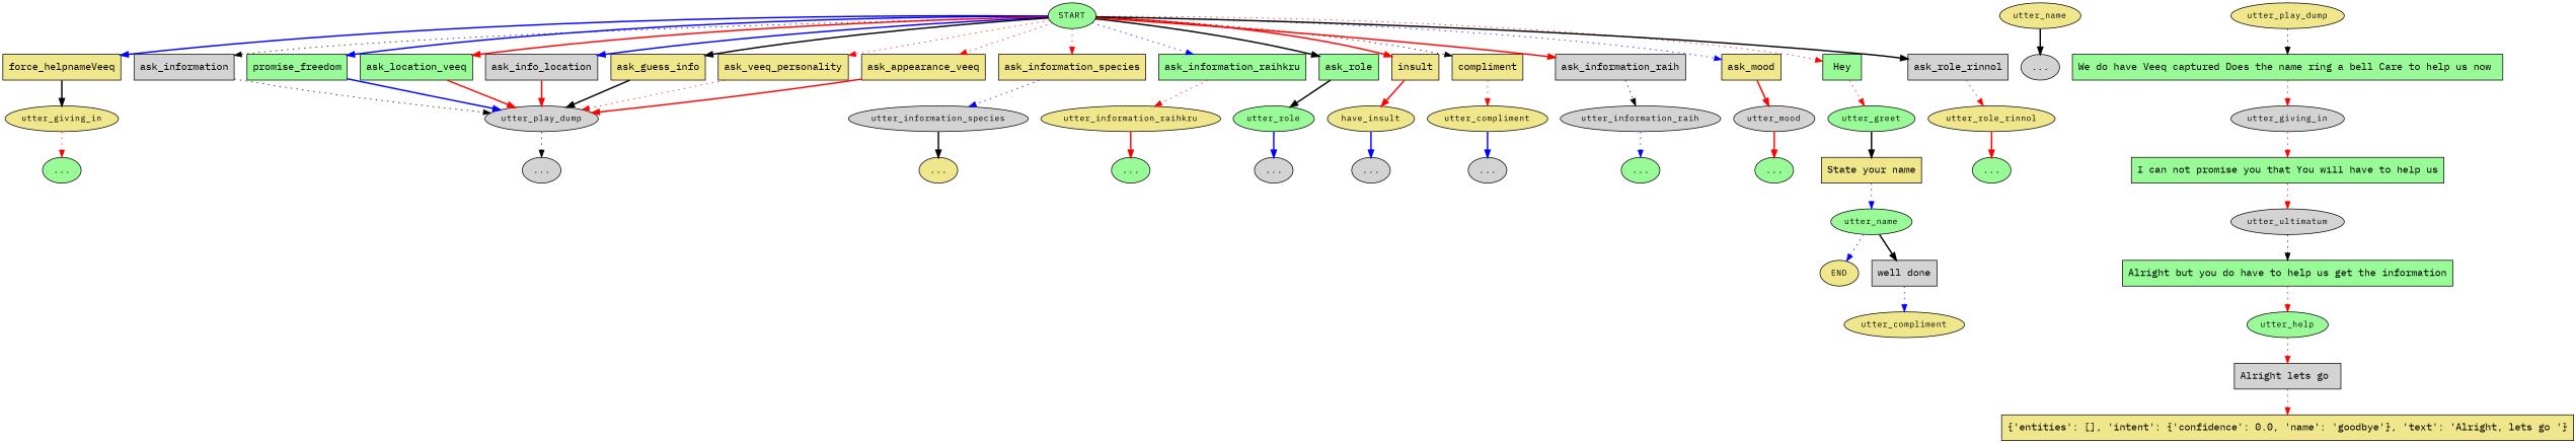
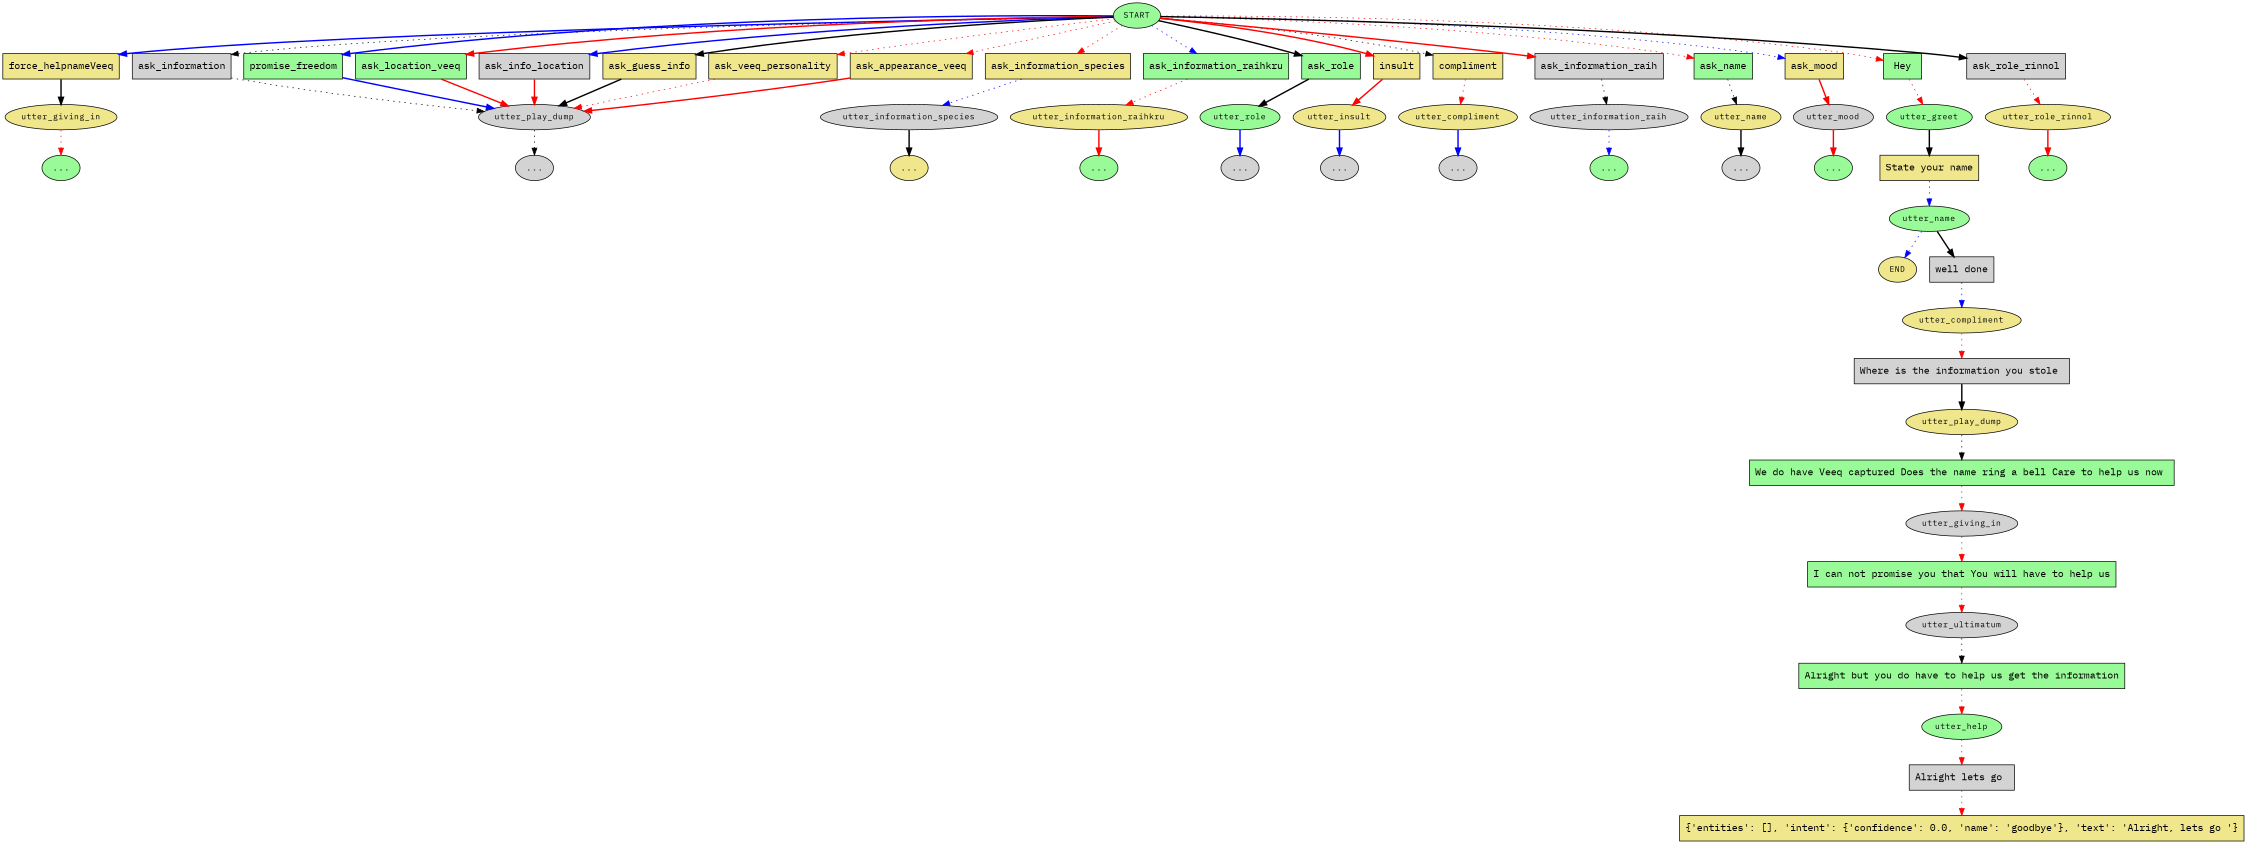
  digraph {
    fontname="IBM Plex Mono"
    node [fillcolor=khaki fontname="IBM Plex Mono" style=filled]
    edge [color=red fontname="IBM Plex Mono" style=dotted]
    n1 [fillcolor=palegreen fontsize=12 label=START]
    n2 [label=force_helpnameVeeq shape=rect]
    n3 [fillcolor=lightgrey label=ask_information shape=rect]
    n4 [fillcolor=palegreen label=promise_freedom shape=rect]
    n5 [fillcolor=palegreen label=ask_location_veeq shape=rect]
    n6 [fillcolor=lightgrey label=ask_info_location shape=rect]
    n7 [label=ask_guess_info shape=rect]
    n8 [label=ask_veeq_personality shape=rect]
    n9 [label=ask_appearance_veeq shape=rect]
    n10 [label=ask_information_species shape=rect]
    n11 [fillcolor=palegreen label=ask_information_raihkru shape=rect]
    n12 [fillcolor=palegreen label=ask_role shape=rect]
    n13 [label=insult shape=rect]
    n14 [label=compliment shape=rect]
    n15 [fillcolor=lightgrey label=ask_information_raih shape=rect]
+   n16 [fillcolor=palegreen label=ask_name shape=rect]
    n17 [label=ask_mood shape=rect]
    n18 [fillcolor=palegreen label=Hey shape=rect]
    n19 [fillcolor=lightgrey label=ask_role_rinnol shape=rect]
    n20 [fontsize=12 label=utter_giving_in]
    n21 [fillcolor=lightgrey fontsize=12 label=utter_play_dump]
    n22 [fillcolor=lightgrey fontsize=12 label=utter_information_species]
    n23 [fontsize=12 label=utter_information_raihkru]
    n24 [fillcolor=palegreen fontsize=12 label=utter_role]
-   n25 [fontsize=12 label=have_insult]
+   n25 [fontsize=12 label=utter_insult]
    n26 [fontsize=12 label=utter_compliment]
    n27 [fillcolor=lightgrey fontsize=12 label=utter_information_raih]
    n28 [fontsize=12 label=utter_name]
    n29 [fillcolor=lightgrey fontsize=12 label=utter_mood]
    n30 [fillcolor=palegreen fontsize=12 label=utter_greet]
    n31 [fontsize=12 label=utter_role_rinnol]
    n32 [fontsize=12 label=END]
    n33 [fillcolor=palegreen label="..."]
    n34 [fillcolor=lightgrey label="..."]
    n35 [label="..."]
    n36 [fillcolor=palegreen label="..."]
    n37 [fillcolor=lightgrey label="..."]
    n38 [fillcolor=lightgrey label="..."]
    n39 [fillcolor=lightgrey label="..."]
    n40 [fillcolor=palegreen label="..."]
    n41 [fillcolor=lightgrey label="..."]
    n42 [fillcolor=palegreen label="..."]
    n43 [label="State your name" shape=rect]
    n44 [fillcolor=palegreen fontsize=12 label=utter_name]
    n45 [fillcolor=lightgrey label="well done" shape=rect]
    n46 [fontsize=12 label=utter_compliment]
    n47 [fillcolor=palegreen label="..."]
+   n48 [fillcolor=lightgrey label="Where is the information you stole " shape=rect]
    n49 [fontsize=12 label=utter_play_dump]
    n50 [fillcolor=palegreen label="We do have Veeq captured Does the name ring a bell Care to help us now " shape=rect]
    n51 [fillcolor=lightgrey fontsize=12 label=utter_giving_in]
    n52 [fillcolor=palegreen label="I can not promise you that You will have to help us" shape=rect]
    n53 [fillcolor=lightgrey fontsize=12 label=utter_ultimatum]
    n54 [fillcolor=palegreen label="Alright but you do have to help us get the information" shape=rect]
    n55 [fillcolor=palegreen fontsize=12 label=utter_help]
    n56 [fillcolor=lightgrey label="Alright lets go " shape=rect]
    n57 [label="{'entities': [], 'intent': {'confidence': 0.0, 'name': 'goodbye'}, 'text': 'Alright, lets go '}" shape=rect]
    n1 -> n2 [color=blue style=bold]
    n1 -> n3 [color=black]
    n1 -> n4 [color=blue style=bold]
    n1 -> n5 [style=bold]
    n1 -> n6 [color=blue style=bold]
    n1 -> n7 [color=black style=bold]
    n1 -> n8
    n1 -> n9
    n1 -> n10
    n1 -> n11 [color=blue]
    n1 -> n12 [color=black style=bold]
    n1 -> n13 [style=bold]
    n1 -> n14 [color=black]
    n1 -> n15 [style=bold]
+   n1 -> n16
    n1 -> n17 [color=blue]
    n1 -> n18
    n1 -> n19 [color=black style=bold]
    n2 -> n20 [color=black style=bold]
    n3 -> n21 [color=black]
    n4 -> n21 [color=blue style=bold]
    n5 -> n21 [style=bold]
    n6 -> n21 [style=bold]
    n7 -> n21 [color=black style=bold]
    n8 -> n21
    n9 -> n21 [style=bold]
    n10 -> n22 [color=blue]
    n11 -> n23
    n12 -> n24 [color=black style=bold]
    n13 -> n25 [style=bold]
    n14 -> n26
    n15 -> n27 [color=black]
+   n16 -> n28 [color=black]
    n17 -> n29 [style=bold]
    n18 -> n30
    n19 -> n31
    n20 -> n33
    n21 -> n34 [color=black]
    n22 -> n35 [color=black style=bold]
    n23 -> n36 [style=bold]
    n24 -> n37 [color=blue style=bold]
    n25 -> n38 [color=blue style=bold]
    n26 -> n39 [color=blue style=bold]
    n27 -> n40 [color=blue]
    n28 -> n41 [color=black style=bold]
    n29 -> n42 [style=bold]
    n30 -> n43 [color=black style=bold]
    n31 -> n47 [style=bold]
    n43 -> n44 [color=blue]
    n44 -> n32 [color=blue]
    n44 -> n45 [color=black style=bold]
    n45 -> n46 [color=blue]
+   n46 -> n48
+   n48 -> n49 [color=black style=bold]
    n49 -> n50 [color=black]
    n50 -> n51
    n51 -> n52
    n52 -> n53
    n53 -> n54 [color=black]
    n54 -> n55
    n55 -> n56
    n56 -> n57
  }
